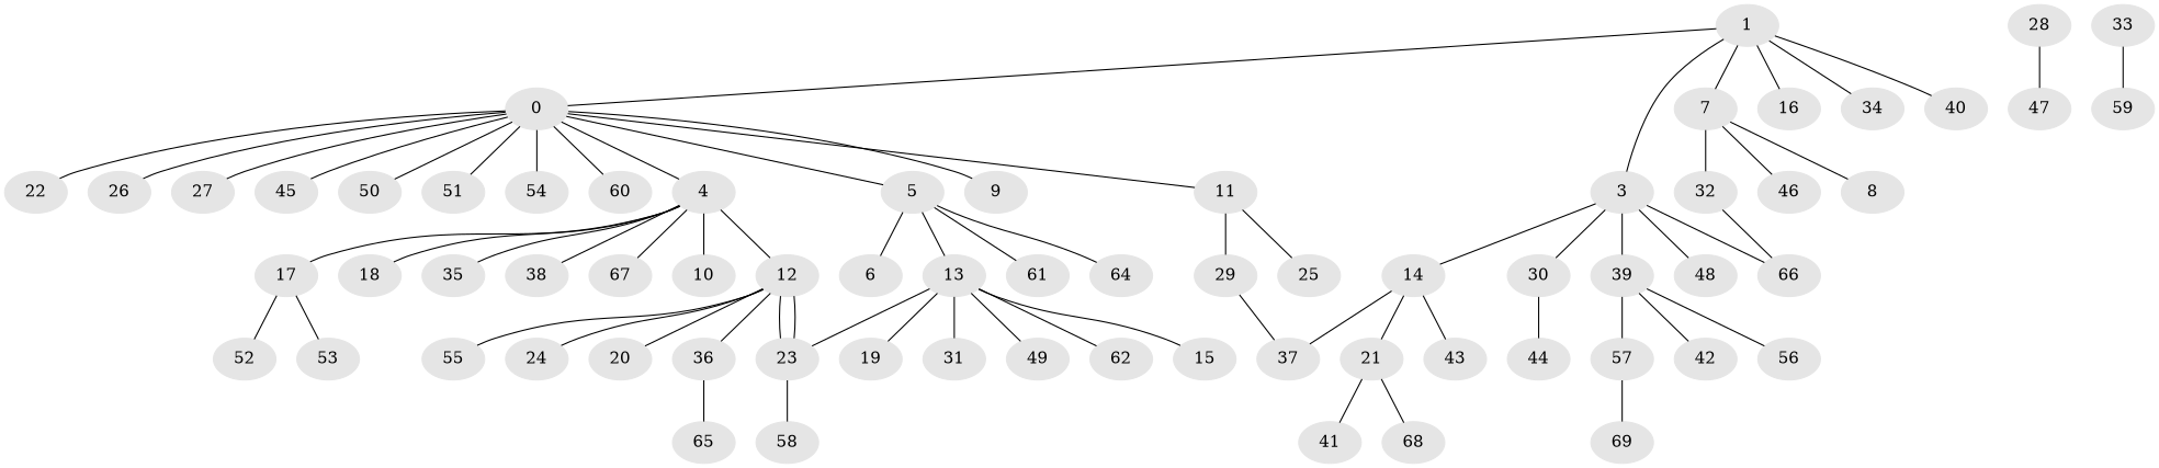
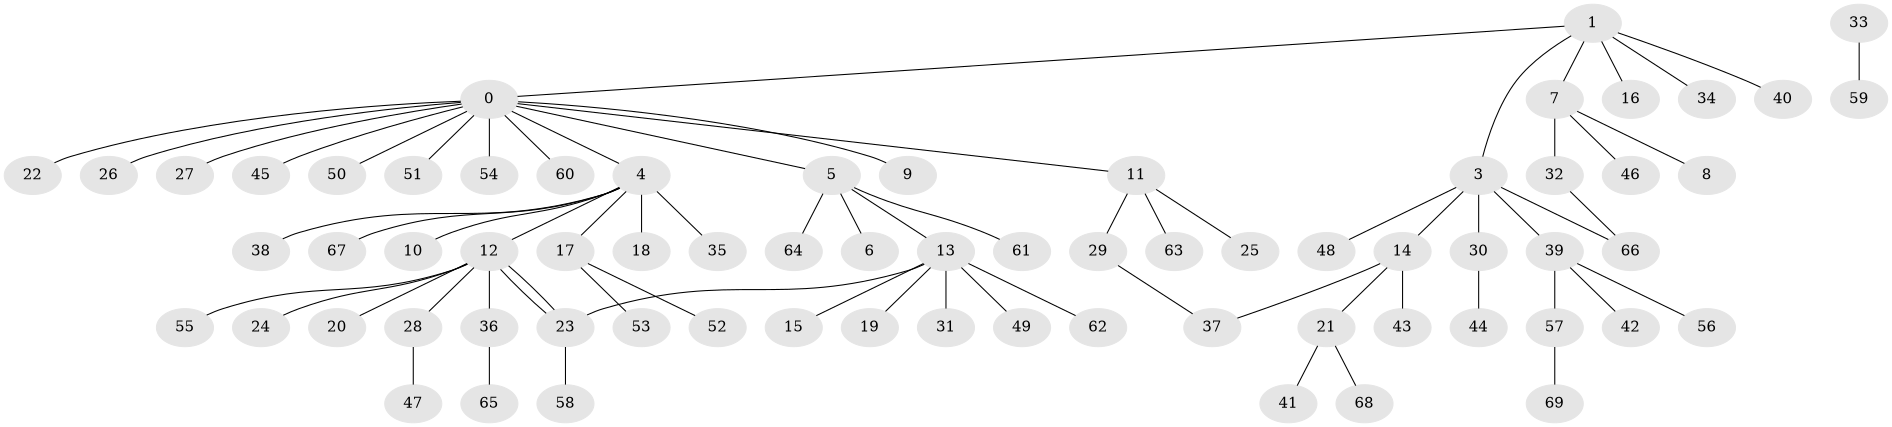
  graph {
    node [color=gray90 style=filled]
    n1 [label=0]
    1
    3
    7
    16
    34
    40
    4
    5
    9
    11
    22
    26
    27
    45
    50
    51
    54
    60
    14
    30
    39
    48
    66
    8
    32
    46
    10
    12
    17
    18
    35
    38
    67
    6
    13
    61
    64
    25
    29
+   63
    21
    37
    43
    44
    42
    56
    57
    20
    23
    24
    28
    36
    55
    52
    53
    15
    19
    31
    49
    62
    58
    47
    65
    41
    68
    33
    59
    69
    n1 -- 4
    n1 -- 5
    n1 -- 9
    n1 -- 11
    n1 -- 22
    n1 -- 26
    n1 -- 27
    n1 -- 45
    n1 -- 50
    n1 -- 51
    n1 -- 54
    n1 -- 60
    1 -- n1
    1 -- 3
    1 -- 7
    1 -- 16
    1 -- 34
    1 -- 40
    3 -- 14
    3 -- 30
    3 -- 39
    3 -- 48
    3 -- 66
    7 -- 8
    7 -- 32
    7 -- 46
    4 -- 10
    4 -- 12
    4 -- 17
    4 -- 18
    4 -- 35
    4 -- 38
    4 -- 67
    5 -- 6
    5 -- 13
    5 -- 61
    5 -- 64
    11 -- 25
    11 -- 29
+   11 -- 63
    14 -- 21
    14 -- 37
    14 -- 43
    30 -- 44
    39 -- 42
    39 -- 56
    39 -- 57
    32 -- 66
    12 -- 20
    12 -- 23
    12 -- 23
    12 -- 24
+   12 -- 28
    12 -- 36
    12 -- 55
    17 -- 52
    17 -- 53
    13 -- 23
    13 -- 15
    13 -- 19
    13 -- 31
    13 -- 49
    13 -- 62
    29 -- 37
    21 -- 41
    21 -- 68
    57 -- 69
    23 -- 58
    28 -- 47
    36 -- 65
    33 -- 59
  }
